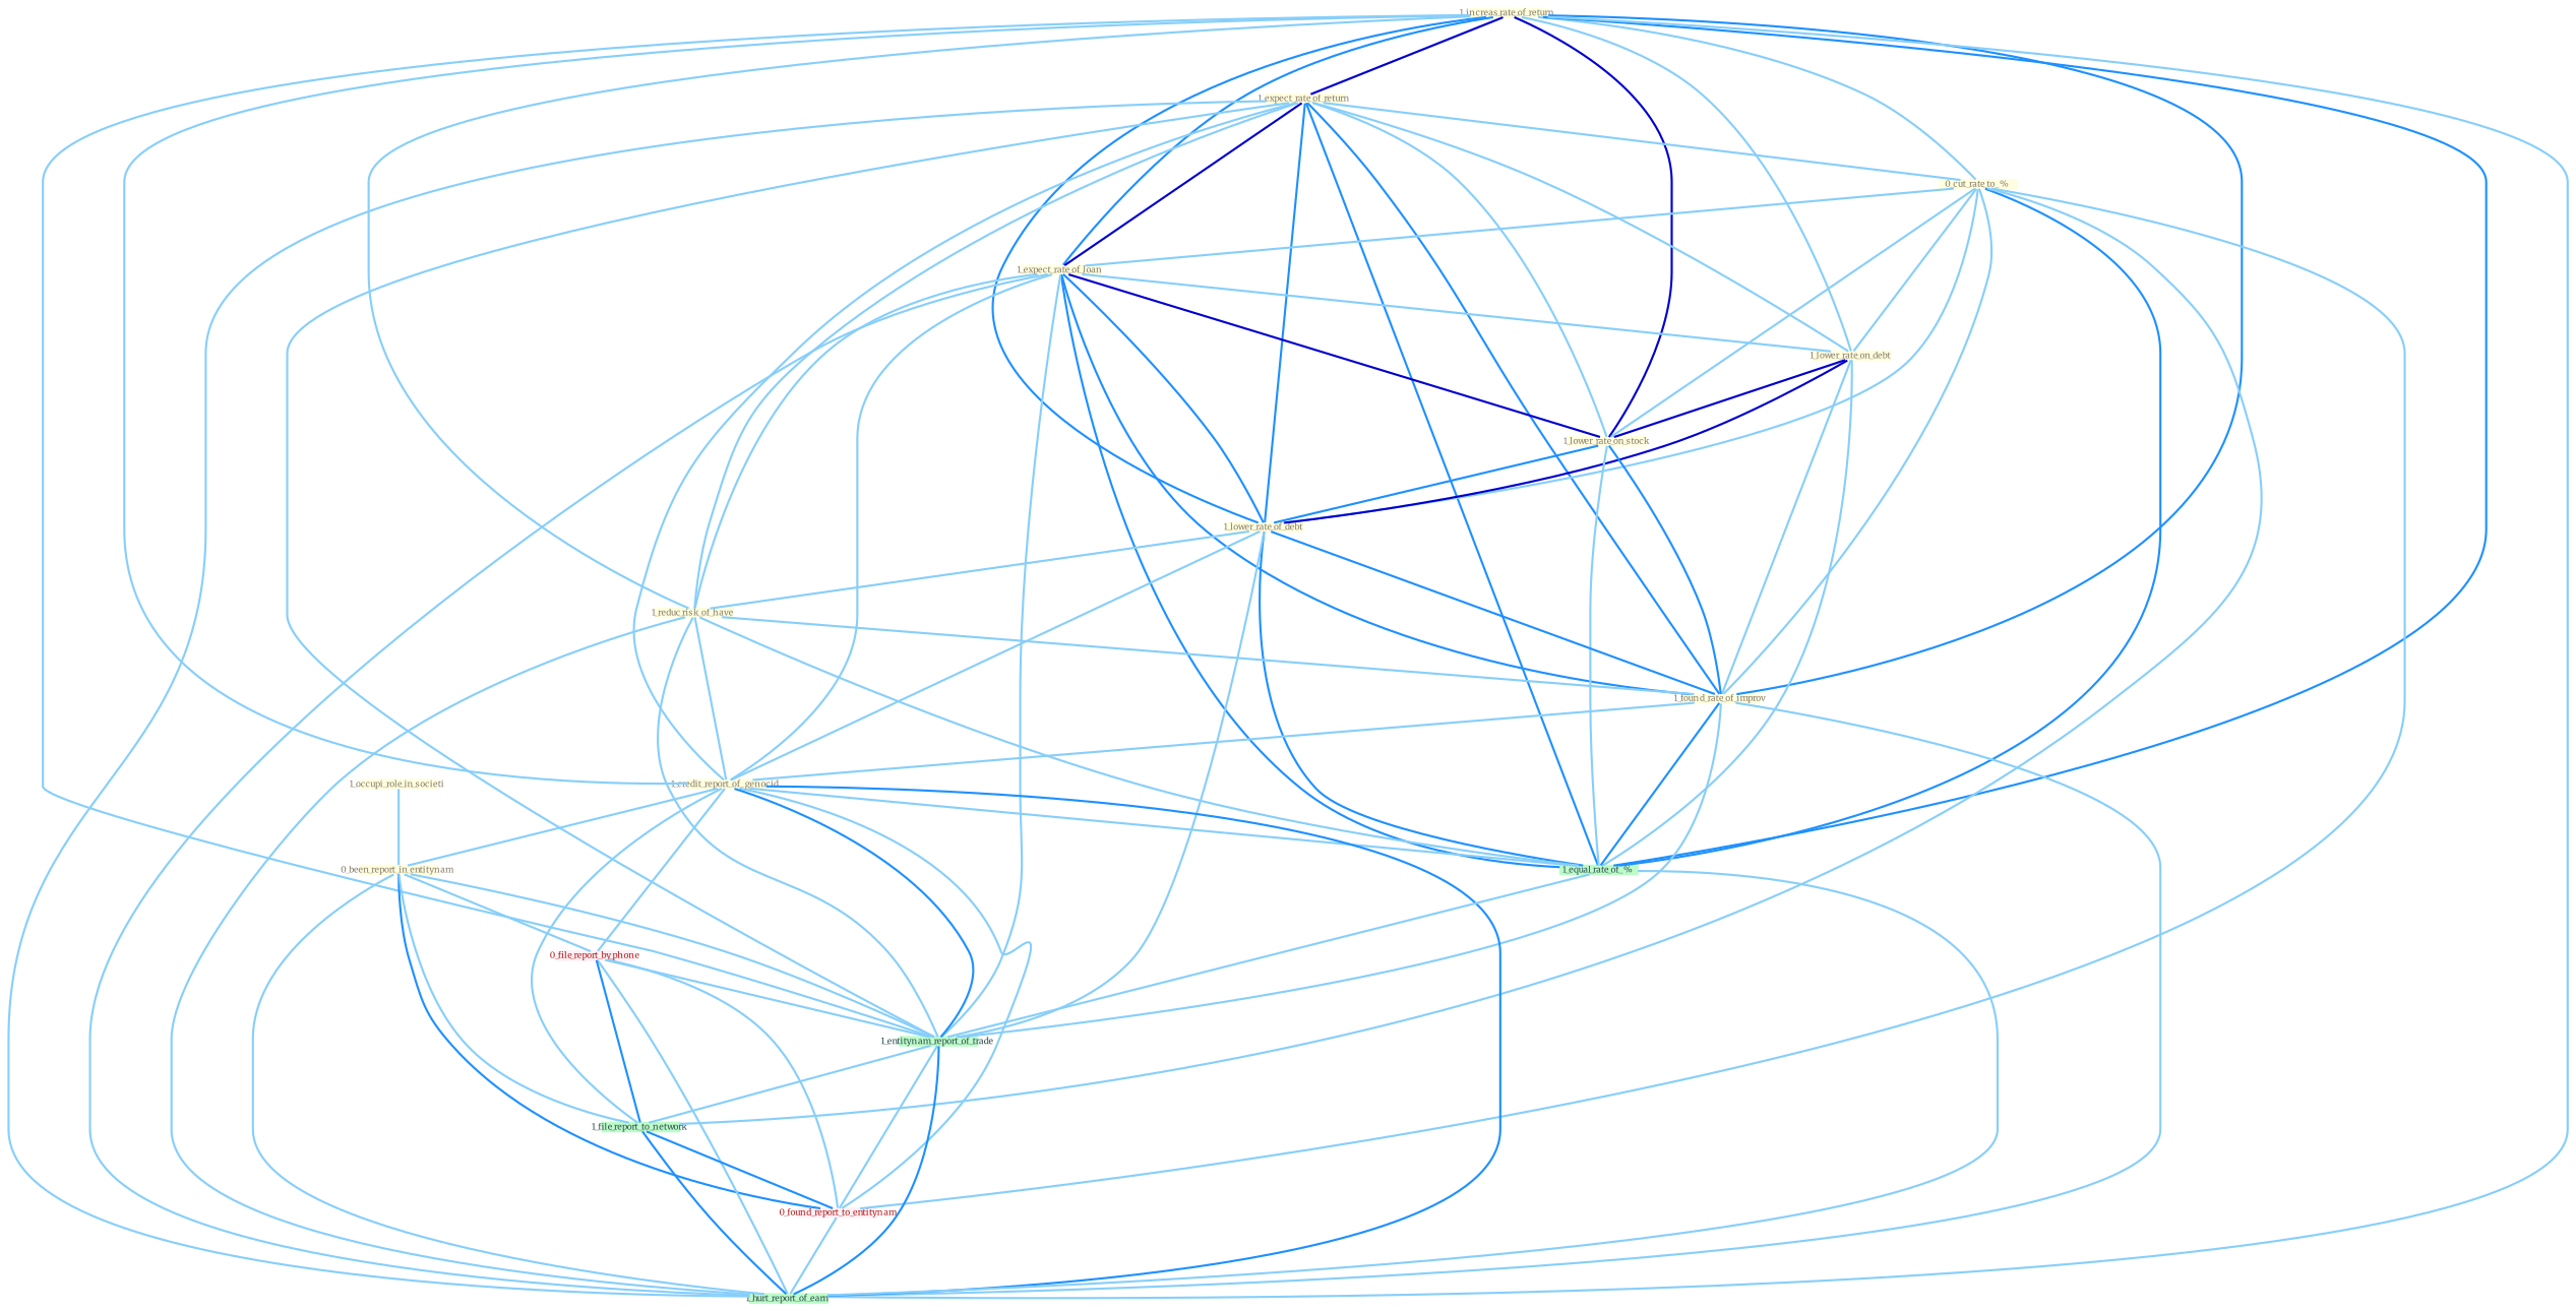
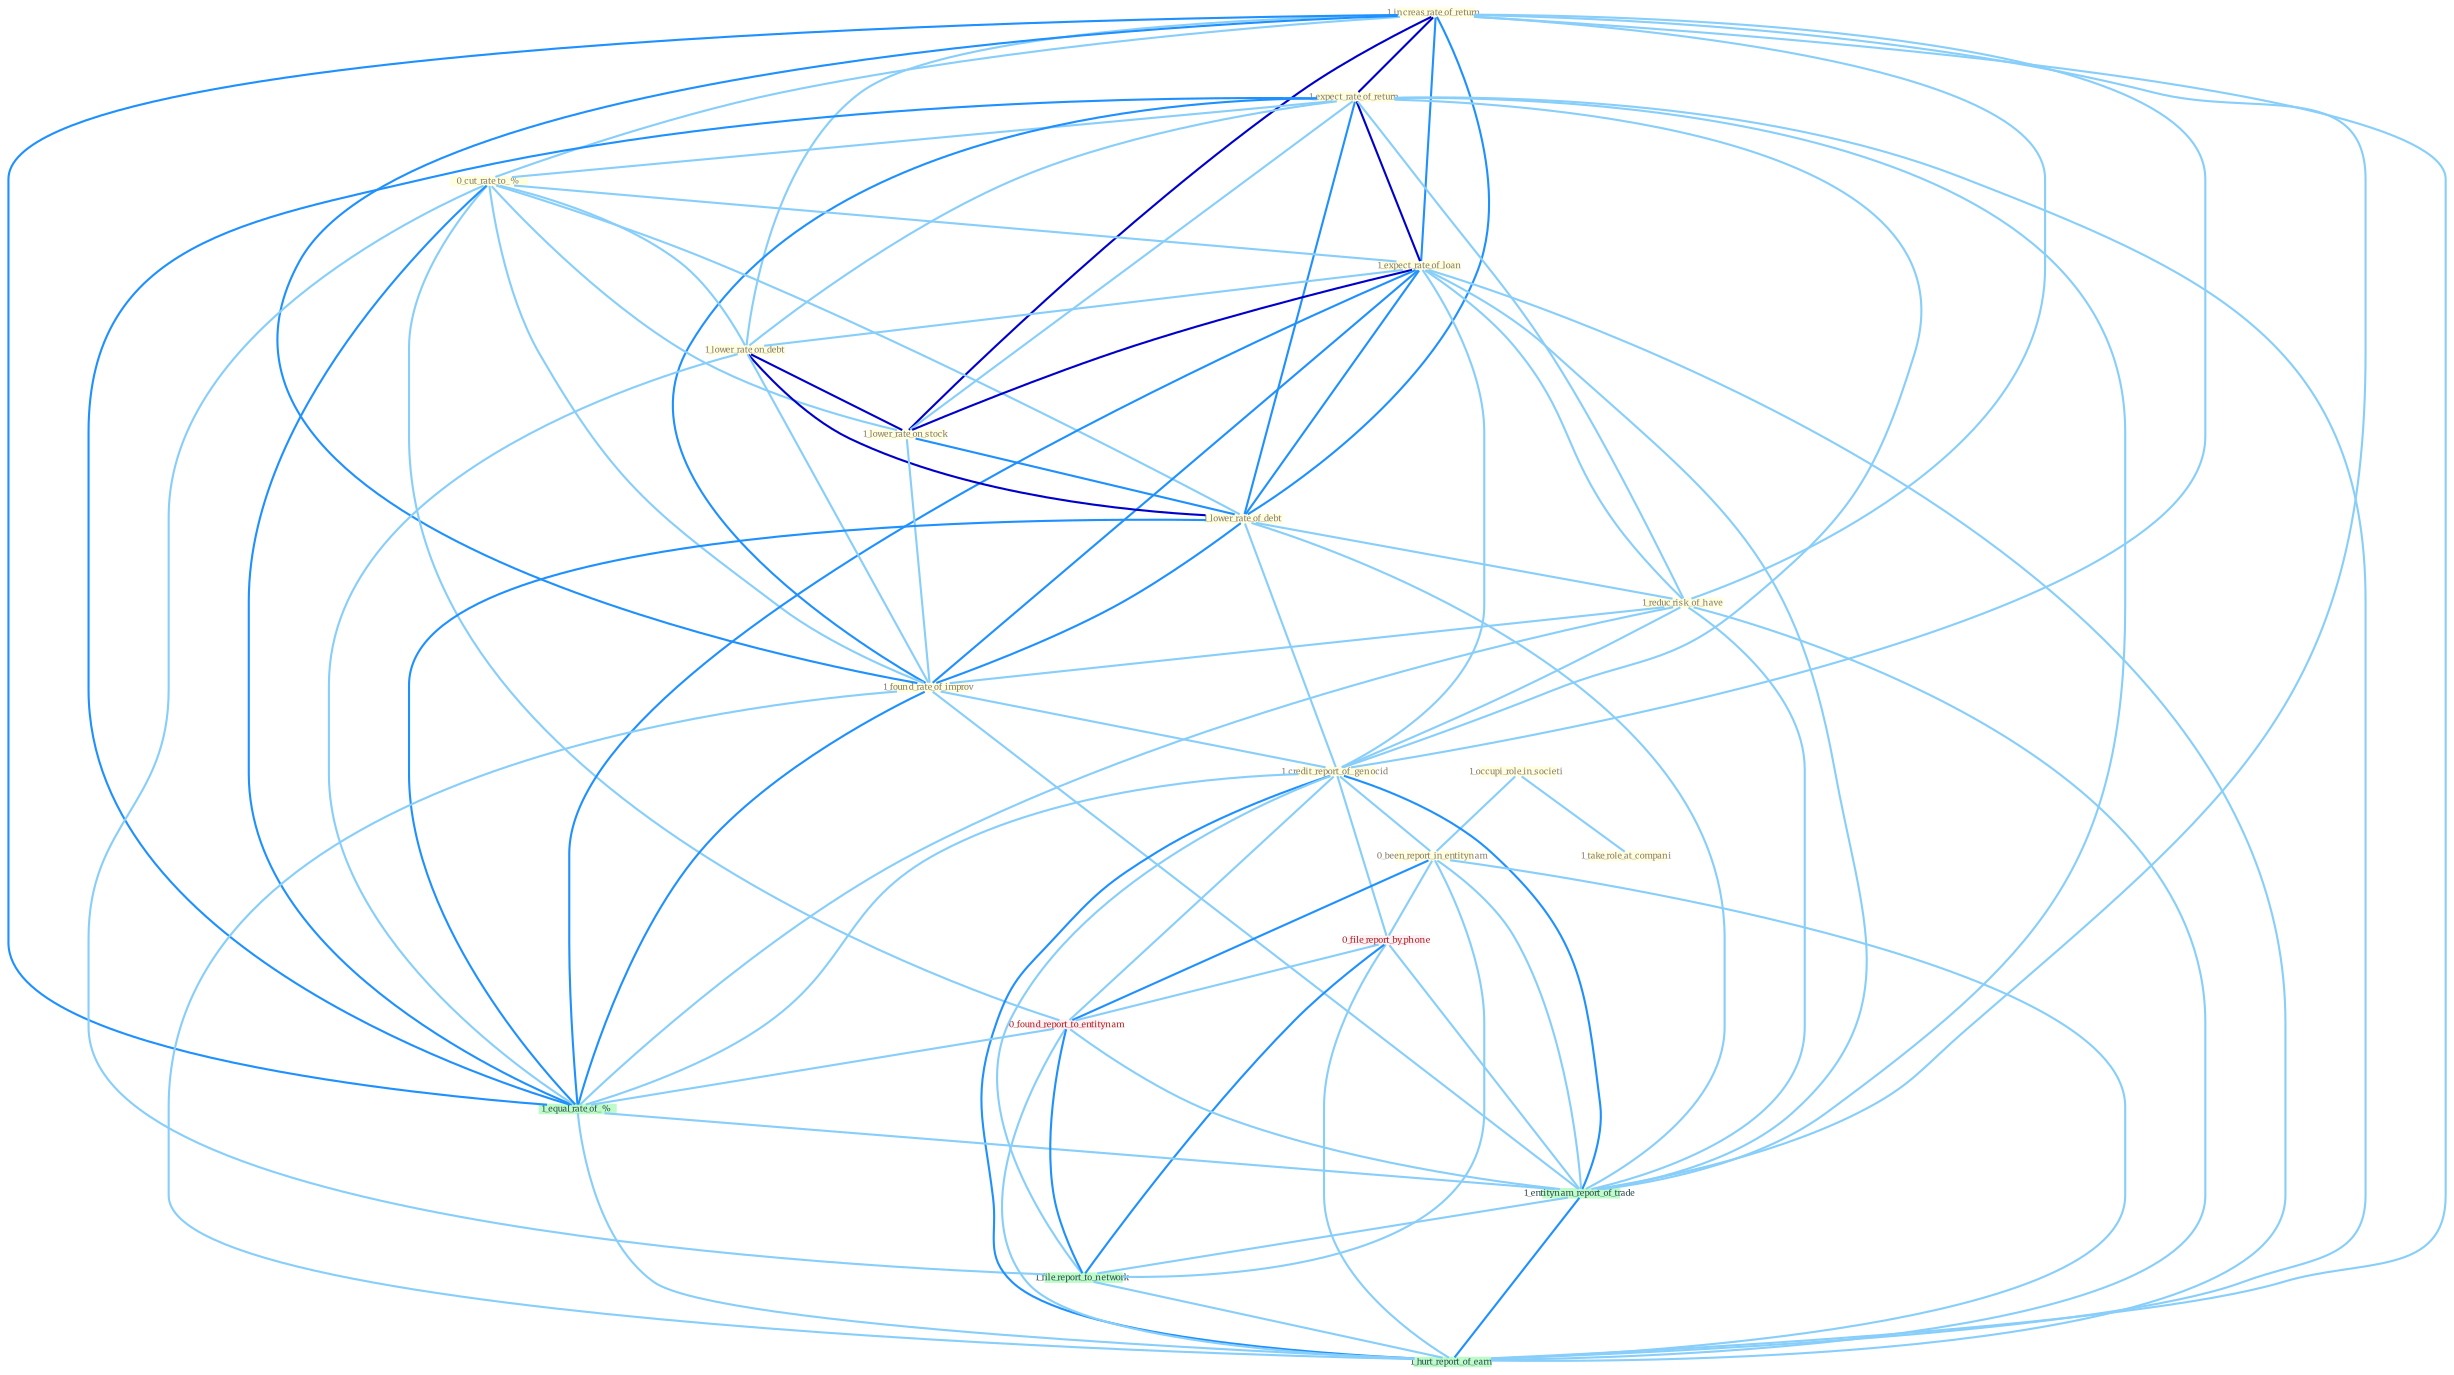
  graph {
    fontname=Merriweather
    node [color="#ffffe0" fixedsize=true fontcolor="#8b7d6b" fontname=Merriweather fontsize=4 shape=polygon style=filled]
    edge [color="#87cefa" fontname=Merriweather w=1]
    "1_increas_rate_of_return " [height=.06 width=.5]
    "1_occupi_role_in_societi " [height=.06 width=.5]
    "1_expect_rate_of_return " [height=.06 width=.5]
    "0_cut_rate_to_% " [height=.06 width=.5]
    "1_expect_rate_of_loan " [height=.06 width=.5]
    "1_lower_rate_on_debt " [height=.06 width=.5]
    "1_lower_rate_on_stock " [height=.06 width=.5]
+   "1_take_role_at_compani " [height=.06 width=.5]
    "1_lower_rate_of_debt " [height=.06 width=.5]
    "1_reduc_risk_of_have " [height=.06 width=.5]
    "1_found_rate_of_improv " [height=.06 width=.5]
    "1_credit_report_of_genocid " [height=.06 width=.5]
    "0_been_report_in_entitynam " [height=.06 width=.5]
    "0_file_report_by_phone " [color="#fff0f5" fontcolor="#b22222" height=.06 width=.5]
    n15 [color="#fff0f5" fontcolor="#b22222" height=.06 label="0_found_report_to_entitynam" width=.5]
    "1_equal_rate_of_% " [color="#BDFCC9" fontcolor="#2f4f4f" height=.06 width=.5]
    "1_entitynam_report_of_trade " [color="#BDFCC9" fontcolor="#2f4f4f" height=.06 width=.5]
    "1_hurt_report_of_earn " [color="#BDFCC9" fontcolor="#2f4f4f" height=.06 width=.5]
    "1_file_report_to_network " [color="#BDFCC9" fontcolor="#2f4f4f" height=.06 width=.5]
    subgraph sub_1 {
      "1_increas_rate_of_return "
      "1_occupi_role_in_societi "
      "1_expect_rate_of_return "
      "0_cut_rate_to_% "
      "1_expect_rate_of_loan "
      "1_lower_rate_on_debt "
      "1_lower_rate_on_stock "
+     "1_take_role_at_compani "
      "1_lower_rate_of_debt "
      "1_reduc_risk_of_have "
      "1_found_rate_of_improv "
      "1_credit_report_of_genocid "
      "0_been_report_in_entitynam "
    }
    subgraph sub_2 {
      "0_file_report_by_phone "
      n15
    }
    "1_increas_rate_of_return " -- "1_expect_rate_of_return " [color="#0000cd" w=3]
    "1_increas_rate_of_return " -- "0_cut_rate_to_% "
    "1_increas_rate_of_return " -- "1_expect_rate_of_loan " [color="#1e90ff" w=2]
    "1_increas_rate_of_return " -- "1_lower_rate_on_debt "
    "1_increas_rate_of_return " -- "1_lower_rate_on_stock " [color="#0000cd"]
    "1_increas_rate_of_return " -- "1_lower_rate_of_debt " [color="#1e90ff" w=2]
    "1_increas_rate_of_return " -- "1_reduc_risk_of_have "
    "1_increas_rate_of_return " -- "1_found_rate_of_improv " [color="#1e90ff" w=2]
    "1_increas_rate_of_return " -- "1_credit_report_of_genocid "
    "1_increas_rate_of_return " -- "1_equal_rate_of_% " [color="#1e90ff" w=2]
    "1_increas_rate_of_return " -- "1_entitynam_report_of_trade "
    "1_increas_rate_of_return " -- "1_hurt_report_of_earn "
+   "1_occupi_role_in_societi " -- "1_take_role_at_compani "
    "1_occupi_role_in_societi " -- "0_been_report_in_entitynam "
    "1_expect_rate_of_return " -- "0_cut_rate_to_% "
    "1_expect_rate_of_return " -- "1_expect_rate_of_loan " [color="#0000cd" w=3]
    "1_expect_rate_of_return " -- "1_lower_rate_on_debt "
    "1_expect_rate_of_return " -- "1_lower_rate_on_stock "
    "1_expect_rate_of_return " -- "1_lower_rate_of_debt " [color="#1e90ff" w=2]
    "1_expect_rate_of_return " -- "1_reduc_risk_of_have "
    "1_expect_rate_of_return " -- "1_found_rate_of_improv " [color="#1e90ff" w=2]
    "1_expect_rate_of_return " -- "1_credit_report_of_genocid "
    "1_expect_rate_of_return " -- "1_equal_rate_of_% " [color="#1e90ff" w=2]
    "1_expect_rate_of_return " -- "1_entitynam_report_of_trade "
    "1_expect_rate_of_return " -- "1_hurt_report_of_earn "
    "0_cut_rate_to_% " -- "1_expect_rate_of_loan "
    "0_cut_rate_to_% " -- "1_lower_rate_on_debt "
    "0_cut_rate_to_% " -- "1_lower_rate_on_stock "
    "0_cut_rate_to_% " -- "1_lower_rate_of_debt "
    "0_cut_rate_to_% " -- "1_found_rate_of_improv "
    "0_cut_rate_to_% " -- n15
    "0_cut_rate_to_% " -- "1_equal_rate_of_% " [color="#1e90ff" w=2]
    "0_cut_rate_to_% " -- "1_file_report_to_network "
    "1_expect_rate_of_loan " -- "1_lower_rate_on_debt "
    "1_expect_rate_of_loan " -- "1_lower_rate_on_stock " [color="#0000cd"]
    "1_expect_rate_of_loan " -- "1_lower_rate_of_debt " [color="#1e90ff" w=2]
    "1_expect_rate_of_loan " -- "1_reduc_risk_of_have "
    "1_expect_rate_of_loan " -- "1_found_rate_of_improv " [color="#1e90ff" w=2]
    "1_expect_rate_of_loan " -- "1_credit_report_of_genocid "
    "1_expect_rate_of_loan " -- "1_equal_rate_of_% " [color="#1e90ff" w=2]
    "1_expect_rate_of_loan " -- "1_entitynam_report_of_trade "
    "1_expect_rate_of_loan " -- "1_hurt_report_of_earn "
    "1_lower_rate_on_debt " -- "1_lower_rate_on_stock " [color="#0000cd" w=3]
    "1_lower_rate_on_debt " -- "1_lower_rate_of_debt " [color="#0000cd" w=3]
    "1_lower_rate_on_debt " -- "1_found_rate_of_improv "
    "1_lower_rate_on_debt " -- "1_equal_rate_of_% "
    "1_lower_rate_on_stock " -- "1_lower_rate_of_debt " [color="#1e90ff" w=2]
-   "1_lower_rate_on_stock " -- "1_found_rate_of_improv " [color="#1e90ff"]
-   "1_lower_rate_on_stock " -- "1_equal_rate_of_% "
+   "1_lower_rate_on_stock " -- "1_found_rate_of_improv "
+   n15 -- "1_equal_rate_of_% "
    "1_lower_rate_of_debt " -- "1_reduc_risk_of_have "
    "1_lower_rate_of_debt " -- "1_found_rate_of_improv " [color="#1e90ff" w=2]
    "1_lower_rate_of_debt " -- "1_credit_report_of_genocid "
    "1_lower_rate_of_debt " -- "1_equal_rate_of_% " [color="#1e90ff" w=2]
    "1_lower_rate_of_debt " -- "1_entitynam_report_of_trade "
    "1_reduc_risk_of_have " -- "1_found_rate_of_improv "
    "1_reduc_risk_of_have " -- "1_credit_report_of_genocid "
    "1_reduc_risk_of_have " -- "1_equal_rate_of_% "
    "1_reduc_risk_of_have " -- "1_entitynam_report_of_trade "
    "1_reduc_risk_of_have " -- "1_hurt_report_of_earn "
    "1_found_rate_of_improv " -- "1_credit_report_of_genocid "
    "1_found_rate_of_improv " -- "1_equal_rate_of_% " [color="#1e90ff" w=2]
    "1_found_rate_of_improv " -- "1_entitynam_report_of_trade "
    "1_found_rate_of_improv " -- "1_hurt_report_of_earn "
    "1_credit_report_of_genocid " -- "0_been_report_in_entitynam "
    "1_credit_report_of_genocid " -- "0_file_report_by_phone "
    "1_credit_report_of_genocid " -- n15
    "1_credit_report_of_genocid " -- "1_equal_rate_of_% "
    "1_credit_report_of_genocid " -- "1_entitynam_report_of_trade " [color="#1e90ff" w=2]
    "1_credit_report_of_genocid " -- "1_hurt_report_of_earn " [color="#1e90ff" w=2]
    "1_credit_report_of_genocid " -- "1_file_report_to_network "
    "0_been_report_in_entitynam " -- "0_file_report_by_phone "
    "0_been_report_in_entitynam " -- n15 [color="#1e90ff" w=2]
    "0_been_report_in_entitynam " -- "1_entitynam_report_of_trade "
    "0_been_report_in_entitynam " -- "1_hurt_report_of_earn "
    "0_been_report_in_entitynam " -- "1_file_report_to_network "
    "0_file_report_by_phone " -- n15
    "0_file_report_by_phone " -- "1_entitynam_report_of_trade "
    "0_file_report_by_phone " -- "1_hurt_report_of_earn "
    "0_file_report_by_phone " -- "1_file_report_to_network " [color="#1e90ff" w=2]
    n15 -- "1_hurt_report_of_earn "
    "1_equal_rate_of_% " -- "1_entitynam_report_of_trade "
    "1_equal_rate_of_% " -- "1_hurt_report_of_earn "
    "1_entitynam_report_of_trade " -- n15
    "1_entitynam_report_of_trade " -- "1_hurt_report_of_earn " [color="#1e90ff" w=2]
    "1_entitynam_report_of_trade " -- "1_file_report_to_network "
    "1_file_report_to_network " -- n15 [color="#1e90ff" w=2]
-   "1_file_report_to_network " -- "1_hurt_report_of_earn " [color="#1e90ff"]
+   "1_file_report_to_network " -- "1_hurt_report_of_earn "
  }
